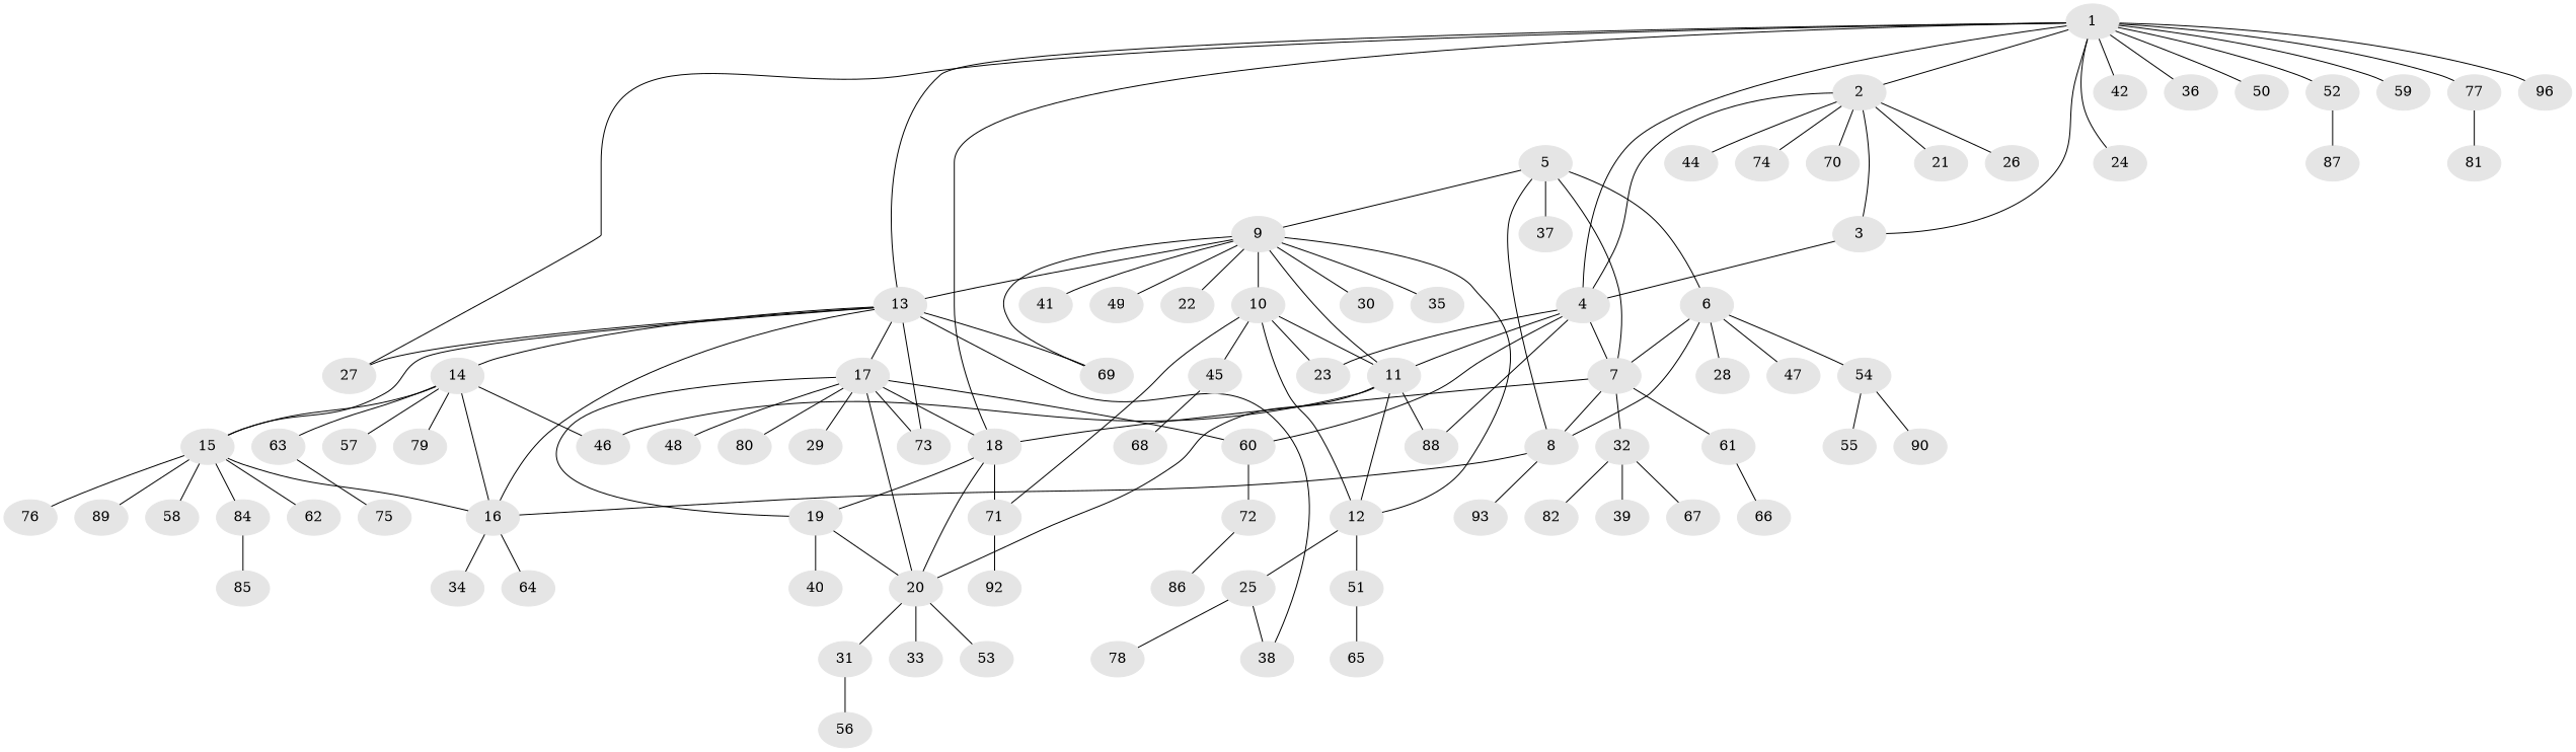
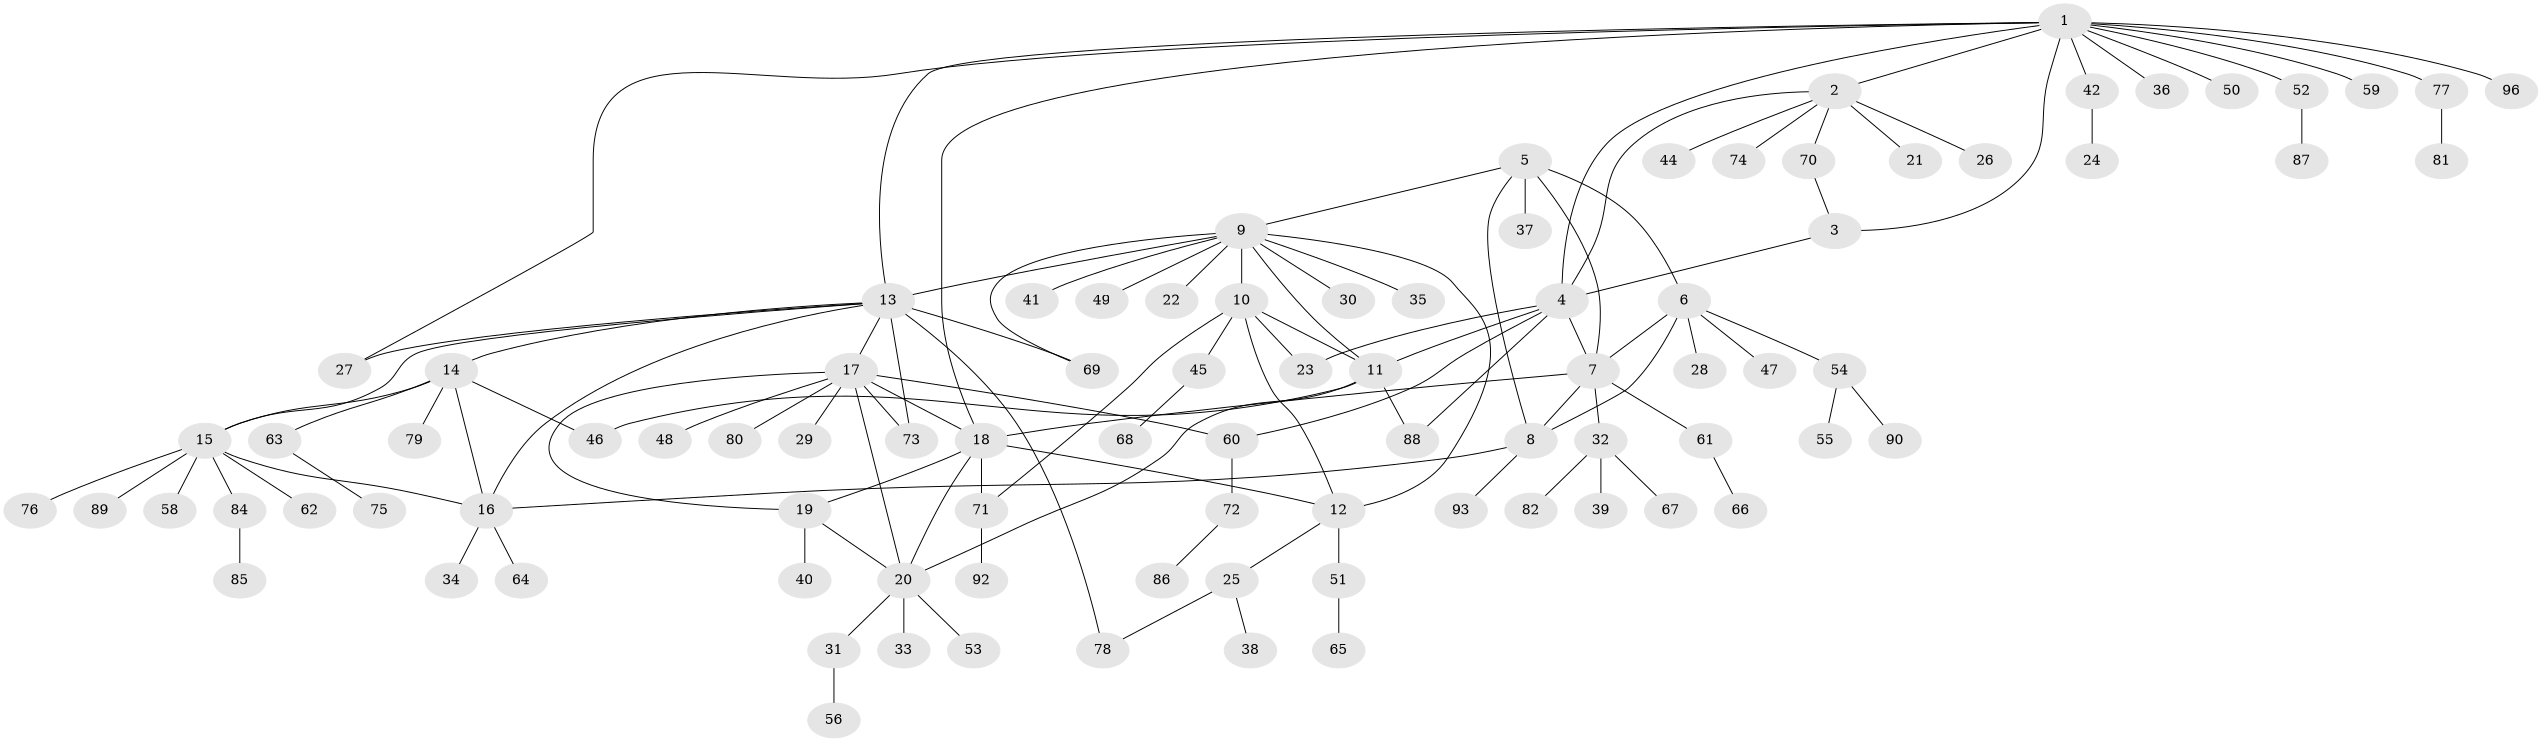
  graph {
    node [color=gray90 style=filled]
    1
    2
    3
    4
    13
    18
    24
    27
    36
    42
    50
    52
    59
    77
    n15 [label=96]
    21
    26
    44
    70
    74
    7
    11
    23
    60
    88
    16
    69
    14
    15
    17
    73
    78
    71
    20
    19
    87
    81
    8
    32
    61
    12
    46
    72
    5
    6
    9
    37
    28
    47
    54
    n51 [label=93]
    10
    22
    30
    35
    41
    49
    55
    90
    39
    67
    82
    66
    34
    64
    45
    25
    51
    68
    92
    31
    33
    53
    38
    65
-   57
    63
    79
    58
    62
    76
    84
    89
    29
    48
    80
    75
    85
    40
    56
    86
    1 -- 2
    1 -- 3
    1 -- 4
    1 -- 13
    1 -- 18
-   1 -- 24
+   42 -- 24
    1 -- 27
    1 -- 36
    1 -- 42
    1 -- 50
    1 -- 52
    1 -- 59
    1 -- 77
    1 -- n15
-   2 -- 3
+   70 -- 3
    2 -- 4
    2 -- 21
    2 -- 26
    2 -- 44
    2 -- 70
    2 -- 74
    3 -- 4
    4 -- 7
    4 -- 11
    4 -- 23
    4 -- 60
    4 -- 88
    13 -- 27
    13 -- 16
    13 -- 69
    13 -- 14
    13 -- 15
    13 -- 17
    13 -- 73
-   13 -- 38
+   13 -- 78
    18 -- 71
    18 -- 20
    18 -- 19
    52 -- 87
    77 -- 81
    7 -- 18
    7 -- 8
    7 -- 32
    7 -- 61
    11 -- 88
    11 -- 20
-   11 -- 12
+   18 -- 12
    11 -- 46
    60 -- 72
    16 -- 34
    16 -- 64
    14 -- 16
    14 -- 15
    14 -- 46
-   14 -- 57
    14 -- 63
    14 -- 79
    15 -- 16
    15 -- 58
    15 -- 62
    15 -- 76
    15 -- 84
    15 -- 89
    17 -- 18
    17 -- 60
    17 -- 73
    17 -- 20
    17 -- 19
    17 -- 29
    17 -- 48
    17 -- 80
    71 -- 92
    20 -- 31
    20 -- 33
    20 -- 53
    19 -- 20
    19 -- 40
    8 -- 16
    8 -- n51
    32 -- 39
    32 -- 67
    32 -- 82
    61 -- 66
    12 -- 25
    12 -- 51
    72 -- 86
    5 -- 7
    5 -- 8
    5 -- 6
    5 -- 9
    5 -- 37
    6 -- 7
    6 -- 8
    6 -- 28
    6 -- 47
    6 -- 54
    9 -- 13
    9 -- 11
    9 -- 69
    9 -- 12
    9 -- 10
    9 -- 22
    9 -- 30
    9 -- 35
    9 -- 41
    9 -- 49
    54 -- 55
    54 -- 90
    10 -- 11
    10 -- 23
    10 -- 71
    10 -- 12
    10 -- 45
    45 -- 68
    25 -- 78
    25 -- 38
    51 -- 65
    31 -- 56
    63 -- 75
    84 -- 85
  }
